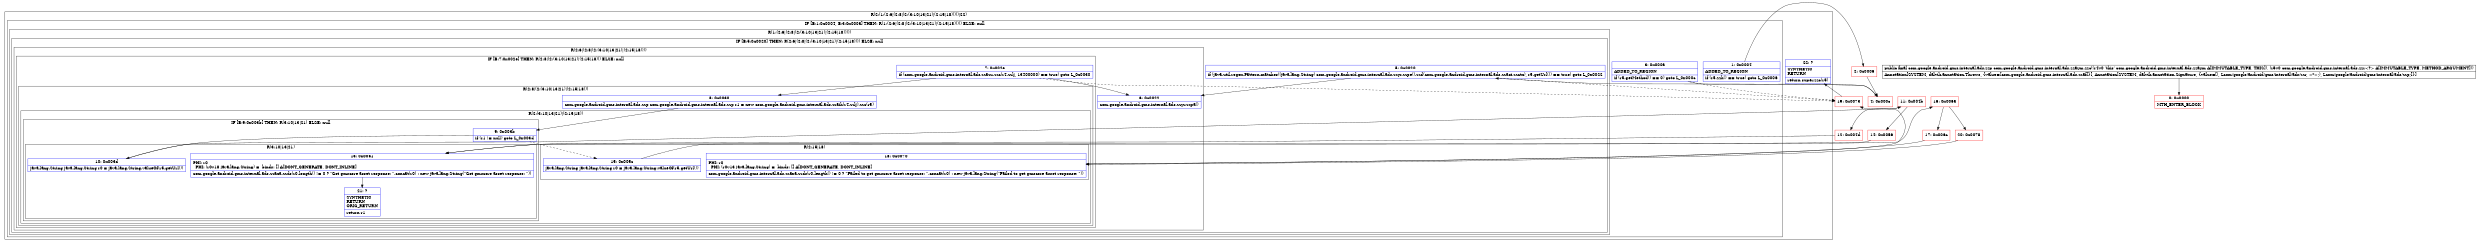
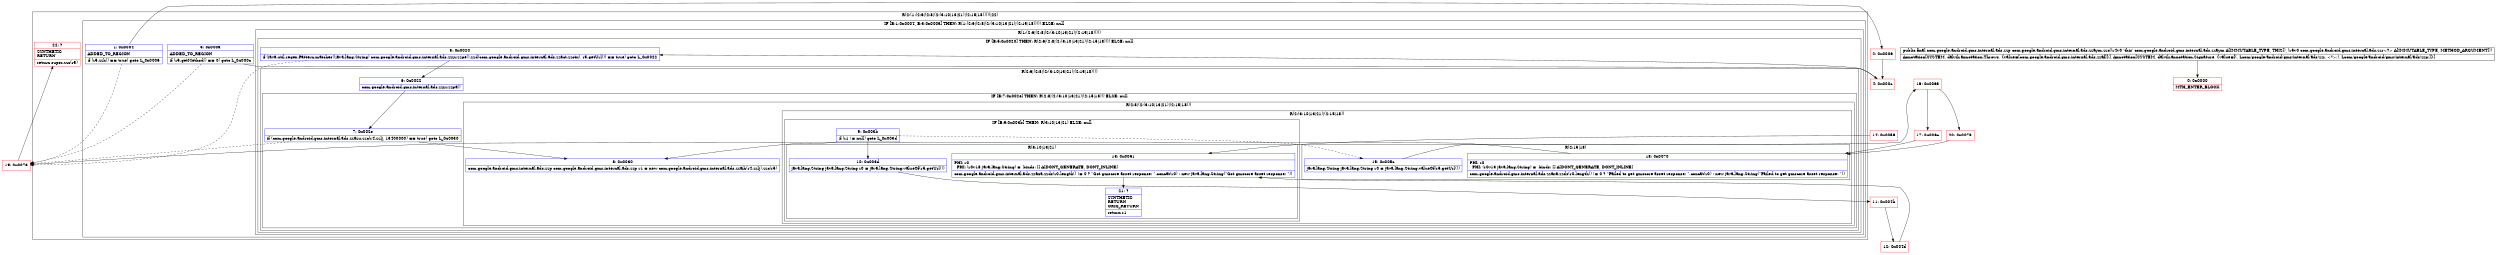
  digraph {
    node [color=blue shape=record]
    n1 [label="{10\:\ 0x003d|java.lang.String java.lang.String r0 = java.lang.String.valueOf(r5.getUrl())\l}"]
    n2 [label="{13\:\ 0x0051|PHI: r0 \l  PHI: (r0v18 java.lang.String) =  binds: [] A[DONT_GENERATE, DONT_INLINE]\l|com.google.android.gms.internal.ads.zzaxa.zzds(r0.length() != 0 ? \"Got gmscore asset response: \".concat(r0) : new java.lang.String(\"Got gmscore asset response: \"))\l}"]
    n3 [label="{21\:\ ?|SYNTHETIC\lRETURN\lORIG_RETURN\l|return r1\l}"]
    n4 [label="{9\:\ 0x003b|if (r1 != null) goto L_0x003d\l}"]
    n5 [label="{15\:\ 0x005c|java.lang.String java.lang.String r0 = java.lang.String.valueOf(r5.getUrl())\l}"]
    n6 [label="{18\:\ 0x0070|PHI: r0 \l  PHI: (r0v13 java.lang.String) =  binds: [] A[DONT_GENERATE, DONT_INLINE]\l|com.google.android.gms.internal.ads.zzaxa.zzds(r0.length() != 0 ? \"Failed to get gmscore asset response: \".concat(r0) : new java.lang.String(\"Failed to get gmscore asset response: \"))\l}"]
    n7 [label="{8\:\ 0x0030|com.google.android.gms.internal.ads.zzp com.google.android.gms.internal.ads.zzp r1 = new com.google.android.gms.internal.ads.zzaih(r4.zzlj).zzc(r5)\l}"]
    n8 [label="{7\:\ 0x002e|if (com.google.android.gms.internal.ads.zzazu.zzc(r4.zzlj, 13400000) == true) goto L_0x0030\l}"]
    n9 [label="{6\:\ 0x0022|com.google.android.gms.internal.ads.zzyr.zzpa()\l}"]
    n10 [label="{5\:\ 0x0020|if (java.util.regex.Pattern.matches((java.lang.String) com.google.android.gms.internal.ads.zzyr.zzpe().zzd(com.google.android.gms.internal.ads.zzact.zzctx), r5.getUrl()) == true) goto L_0x0022\l}"]
    n11 [label="{1\:\ 0x0004|ADDED_TO_REGION\l|if (r5.zzh() == true) goto L_0x0006\l}"]
    n12 [label="{3\:\ 0x000a|ADDED_TO_REGION\l|if (r5.getMethod() == 0) goto L_0x000c\l}"]
-   n13 [label="{22\:\ ?|SYNTHETIC\lRETURN\l|return super.zzc(r5)\l}"]
+   n13 [color=red label="{22\:\ ?|SYNTHETIC\lRETURN\l|return super.zzc(r5)\l}"]
    n14 [color=red label="{11\:\ 0x004b}"]
    n15 [color=red label="{16\:\ 0x006a}"]
    n16 [color=red label="{19\:\ 0x0073}"]
    n17 [color=red label="{2\:\ 0x0006}"]
    n18 [color=red label="{4\:\ 0x000c}"]
    n19 [color=red label="{12\:\ 0x004d}"]
    n20 [color=red label="{14\:\ 0x0056}"]
    n21 [color=red label="{17\:\ 0x006c}"]
    n22 [color=red label="{20\:\ 0x0078}"]
    n23 [color=red label="{0\:\ 0x0000|MTH_ENTER_BLOCK\l}"]
    n24 [label="{public final com.google.android.gms.internal.ads.zzp com.google.android.gms.internal.ads.zzaym.zzc((r4v0 'this' com.google.android.gms.internal.ads.zzaym A[IMMUTABLE_TYPE, THIS]), (r5v0 com.google.android.gms.internal.ads.zzr\<?\> A[IMMUTABLE_TYPE, METHOD_ARGUMENT]))  | Annotation[SYSTEM, dalvik.annotation.Throws, \{value=[com.google.android.gms.internal.ads.zzaf]\}], Annotation[SYSTEM, dalvik.annotation.Signature, \{value=[(, Lcom\/google\/android\/gms\/internal\/ads\/zzr, \<*\>;), Lcom\/google\/android\/gms\/internal\/ads\/zzp;]\}]\l}" color=""]
    subgraph cluster_1 {
      label="R(2:(1:(2:6|(2:8|(2:(3:10|13|21)|(2:15|18)))))|22)"
      n13
      subgraph cluster_2 {
        label="IF [B:1:0x0004, B:3:0x000a] THEN: R(1:(2:6|(2:8|(2:(3:10|13|21)|(2:15|18))))) ELSE: null"
        n11
        n12
        subgraph cluster_3 {
          label="R(1:(2:6|(2:8|(2:(3:10|13|21)|(2:15|18)))))"
          subgraph cluster_4 {
            label="IF [B:5:0x0020] THEN: R(2:6|(2:8|(2:(3:10|13|21)|(2:15|18)))) ELSE: null"
            n10
            subgraph cluster_5 {
              label="R(2:6|(2:8|(2:(3:10|13|21)|(2:15|18))))"
              n9
              subgraph cluster_6 {
                label="IF [B:7:0x002e] THEN: R(2:8|(2:(3:10|13|21)|(2:15|18))) ELSE: null"
                n8
                subgraph cluster_7 {
                  label="R(2:8|(2:(3:10|13|21)|(2:15|18)))"
                  n7
                  subgraph cluster_8 {
                    label="R(2:(3:10|13|21)|(2:15|18))"
                    subgraph cluster_9 {
                      label="IF [B:9:0x003b] THEN: R(3:10|13|21) ELSE: null"
                      n4
                      subgraph cluster_10 {
                        label="R(3:10|13|21)"
                        n1
                        n2
                        n3
                      }
                    }
                    subgraph cluster_11 {
                      label="R(2:15|18)"
                      n5
                      n6
                    }
                  }
                }
              }
            }
          }
        }
      }
    }
    n1 -> n14
    n2 -> n3
    n4 -> n1
    n4 -> n5 [style=dashed]
    n5 -> n15
    n6 -> n16
-   n7 -> n4
+   n4 -> n7
    n8 -> n7
    n8 -> n16 [style=dashed]
-   n8 -> n9
+   n9 -> n8
    n10 -> n9
    n10 -> n16 [style=dashed]
+   n11 -> n16 [style=dashed]
    n11 -> n17
    n12 -> n16 [style=dashed]
    n12 -> n18
    n14 -> n19
-   n14 -> n20
    n15 -> n21
    n15 -> n22
    n16 -> n13
    n17 -> n18
    n18 -> n10
    n19 -> n2
    n20 -> n2
    n21 -> n6
    n22 -> n6
    n24 -> n23
  }
